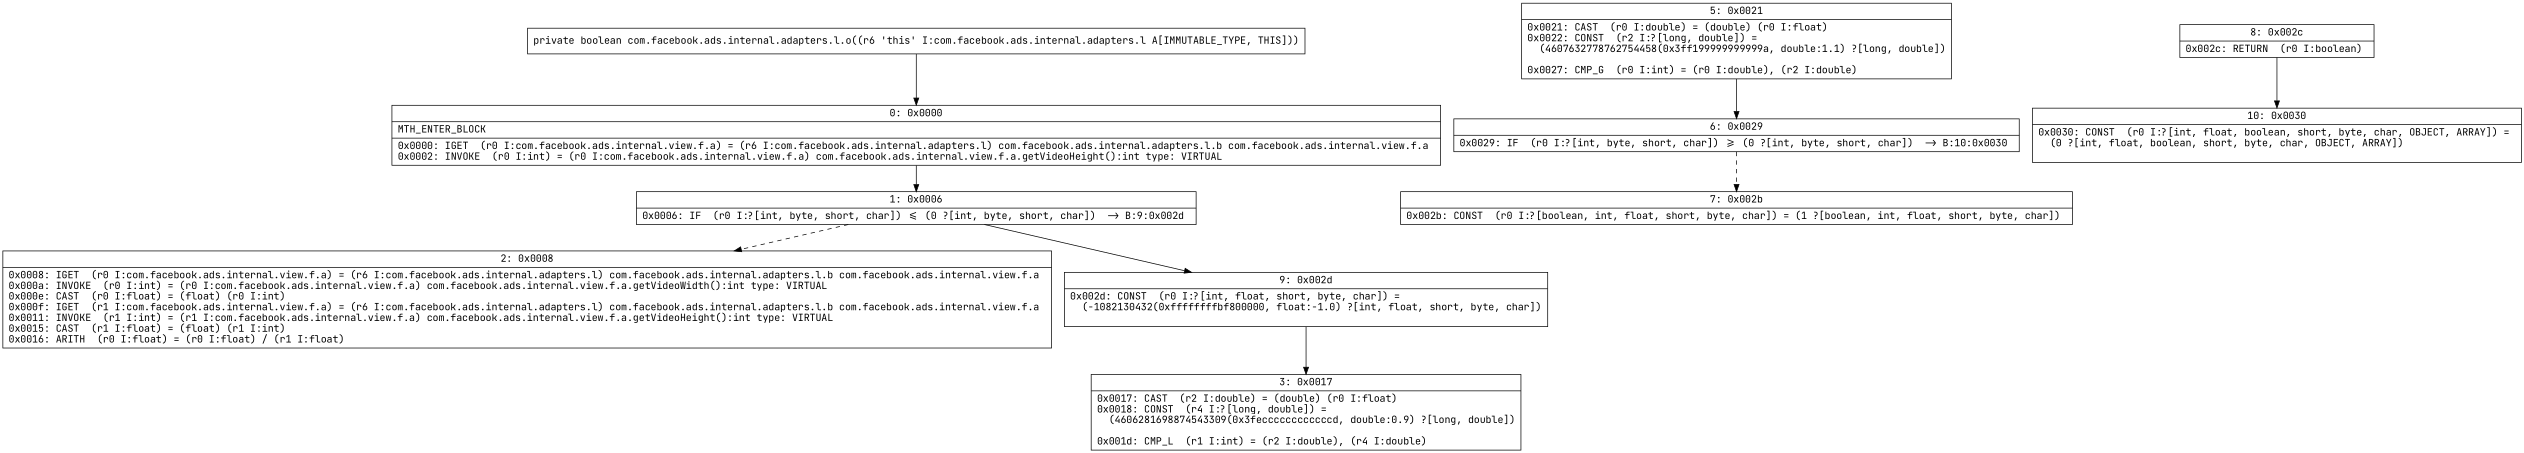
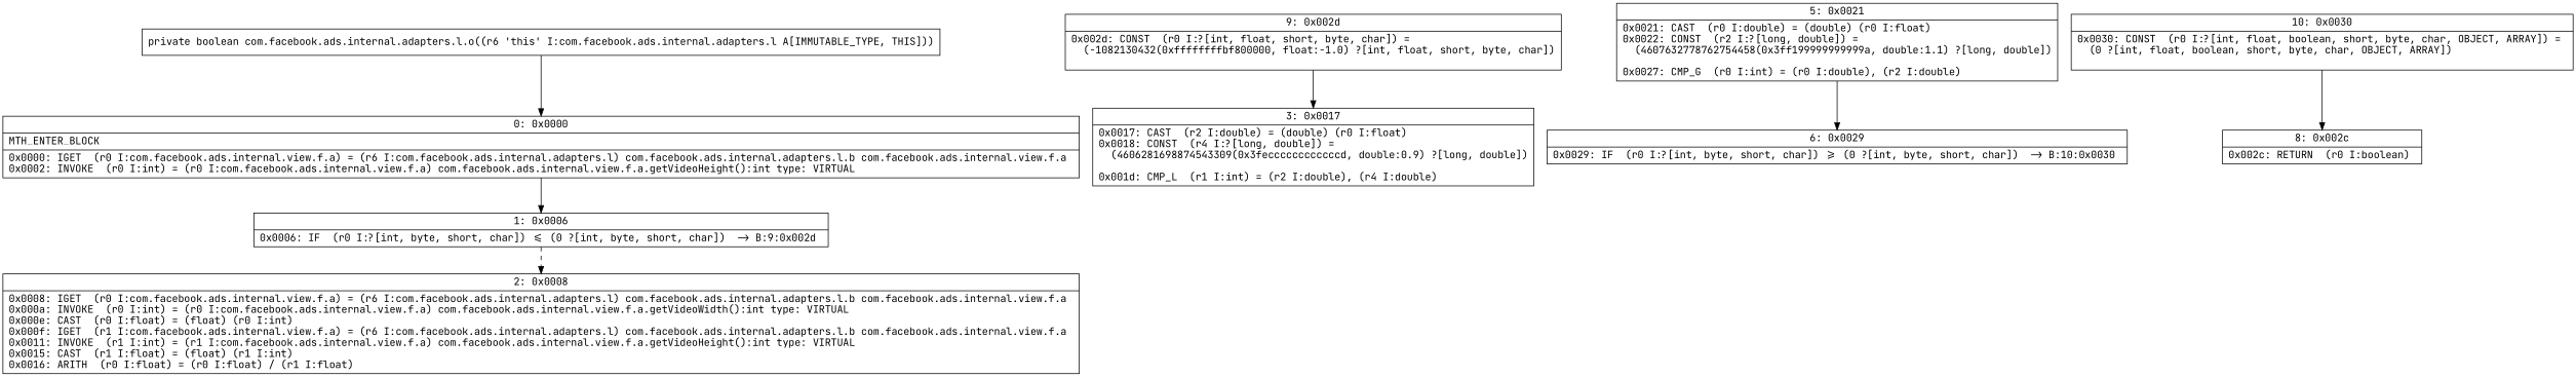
  digraph {
    fontname="JetBrains Mono"
    node [fontname="JetBrains Mono" shape=record]
    edge [fontname="JetBrains Mono"]
    n1 [label="{0\:\ 0x0000|MTH_ENTER_BLOCK\l|0x0000: IGET  (r0 I:com.facebook.ads.internal.view.f.a) = (r6 I:com.facebook.ads.internal.adapters.l) com.facebook.ads.internal.adapters.l.b com.facebook.ads.internal.view.f.a \l0x0002: INVOKE  (r0 I:int) = (r0 I:com.facebook.ads.internal.view.f.a) com.facebook.ads.internal.view.f.a.getVideoHeight():int type: VIRTUAL \l}"]
    n2 [label="{1\:\ 0x0006|0x0006: IF  (r0 I:?[int, byte, short, char]) \<= (0 ?[int, byte, short, char])  \-\> B:9:0x002d \l}"]
    n3 [label="{2\:\ 0x0008|0x0008: IGET  (r0 I:com.facebook.ads.internal.view.f.a) = (r6 I:com.facebook.ads.internal.adapters.l) com.facebook.ads.internal.adapters.l.b com.facebook.ads.internal.view.f.a \l0x000a: INVOKE  (r0 I:int) = (r0 I:com.facebook.ads.internal.view.f.a) com.facebook.ads.internal.view.f.a.getVideoWidth():int type: VIRTUAL \l0x000e: CAST  (r0 I:float) = (float) (r0 I:int) \l0x000f: IGET  (r1 I:com.facebook.ads.internal.view.f.a) = (r6 I:com.facebook.ads.internal.adapters.l) com.facebook.ads.internal.adapters.l.b com.facebook.ads.internal.view.f.a \l0x0011: INVOKE  (r1 I:int) = (r1 I:com.facebook.ads.internal.view.f.a) com.facebook.ads.internal.view.f.a.getVideoHeight():int type: VIRTUAL \l0x0015: CAST  (r1 I:float) = (float) (r1 I:int) \l0x0016: ARITH  (r0 I:float) = (r0 I:float) \/ (r1 I:float) \l}"]
    n4 [label="{9\:\ 0x002d|0x002d: CONST  (r0 I:?[int, float, short, byte, char]) = \l  (\-1082130432(0xffffffffbf800000, float:\-1.0) ?[int, float, short, byte, char])\l \l}"]
    n5 [label="{3\:\ 0x0017|0x0017: CAST  (r2 I:double) = (double) (r0 I:float) \l0x0018: CONST  (r4 I:?[long, double]) = \l  (4606281698874543309(0x3feccccccccccccd, double:0.9) ?[long, double])\l \l0x001d: CMP_L  (r1 I:int) = (r2 I:double), (r4 I:double) \l}"]
    n6 [label="{5\:\ 0x0021|0x0021: CAST  (r0 I:double) = (double) (r0 I:float) \l0x0022: CONST  (r2 I:?[long, double]) = \l  (4607632778762754458(0x3ff199999999999a, double:1.1) ?[long, double])\l \l0x0027: CMP_G  (r0 I:int) = (r0 I:double), (r2 I:double) \l}"]
    n7 [label="{6\:\ 0x0029|0x0029: IF  (r0 I:?[int, byte, short, char]) \>= (0 ?[int, byte, short, char])  \-\> B:10:0x0030 \l}"]
    n8 [label="{10\:\ 0x0030|0x0030: CONST  (r0 I:?[int, float, boolean, short, byte, char, OBJECT, ARRAY]) = \l  (0 ?[int, float, boolean, short, byte, char, OBJECT, ARRAY])\l \l}"]
    n9 [label="{8\:\ 0x002c|0x002c: RETURN  (r0 I:boolean) \l}"]
-   n10 [label="{7\:\ 0x002b|0x002b: CONST  (r0 I:?[boolean, int, float, short, byte, char]) = (1 ?[boolean, int, float, short, byte, char]) \l}"]
    n11 [label="{private boolean com.facebook.ads.internal.adapters.l.o((r6 'this' I:com.facebook.ads.internal.adapters.l A[IMMUTABLE_TYPE, THIS])) }"]
    n1 -> n2
    n2 -> n3 [style=dashed]
-   n2 -> n4
    n4 -> n5
    n6 -> n7
-   n7 -> n10 [style=dashed]
-   n9 -> n8
+   n8 -> n9
    n11 -> n1
  }
